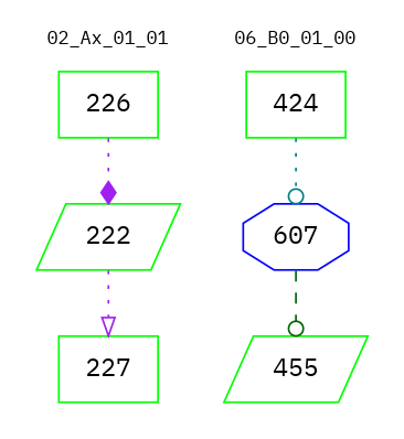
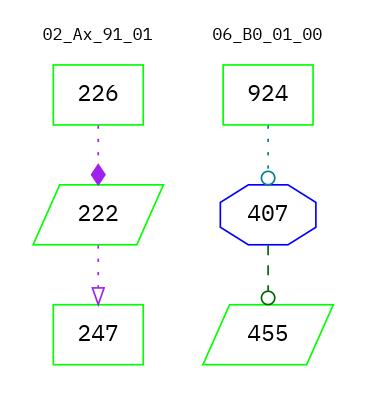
  digraph {
    fontname="IBM Plex Mono"
    node [color=green fontname="IBM Plex Mono" shape=box]
    edge [arrowhead=odot color=purple fontname="IBM Plex Mono" style=dotted]
    n1 [label=226]
    n2 [label=222 shape=parallelogram]
-   n3 [label=227]
-   n4 [label=424]
-   n5 [color=blue label=607 shape=octagon]
+   n3 [label=247]
+   n4 [label=924]
+   n5 [color=blue label=407 shape=octagon]
    n6 [label=455 shape=parallelogram]
    subgraph cluster_1 {
      color=white
      fontsize=10
-     label="02_Ax_01_01"
+     label="02_Ax_91_01"
      n1
      n2
      n3
    }
    subgraph cluster_2 {
      color=white
      fontsize=10
      label="06_B0_01_00"
      n4
      n5
      n6
    }
    n1 -> n2 [arrowhead=diamond]
    n2 -> n3 [arrowhead=onormal]
    n4 -> n5 [color=teal]
    n5 -> n6 [color=darkgreen style=dashed]
  }
